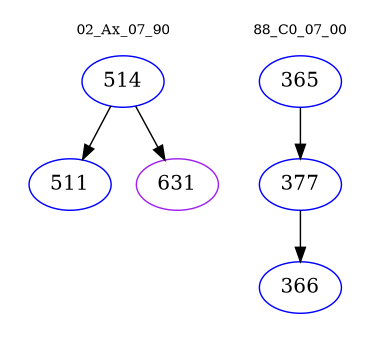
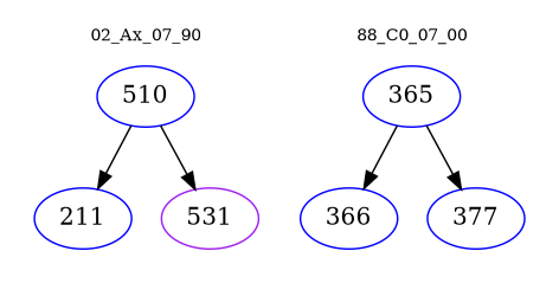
  digraph {
    node [color=blue]
    edge [color=black]
-   n1 [label=514]
-   n2 [label=511]
-   n3 [color=purple label=631]
+   n1 [label=510]
+   n2 [label=211]
+   n3 [color=purple label=531]
    n4 [label=365]
    n5 [label=366]
    n6 [label=377]
    subgraph cluster_1 {
      color=white
      fontsize=10
      label="02_Ax_07_90"
      n1
      n2
      n3
    }
    subgraph cluster_2 {
      color=white
      fontsize=10
      label="88_C0_07_00"
      n4
      n5
      n6
    }
    n1 -> n2
    n1 -> n3
-   n6 -> n5
+   n4 -> n5
    n4 -> n6
  }
